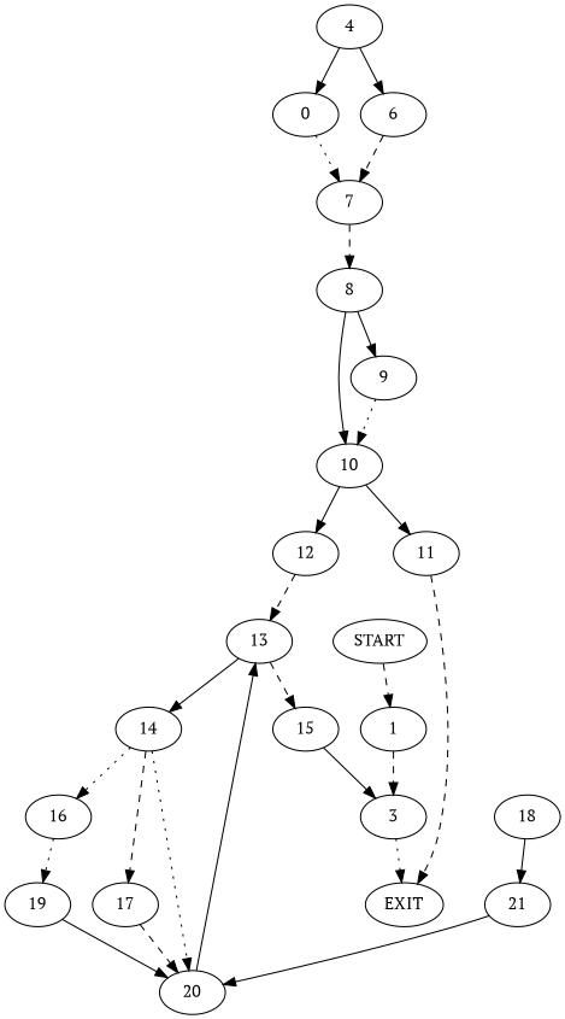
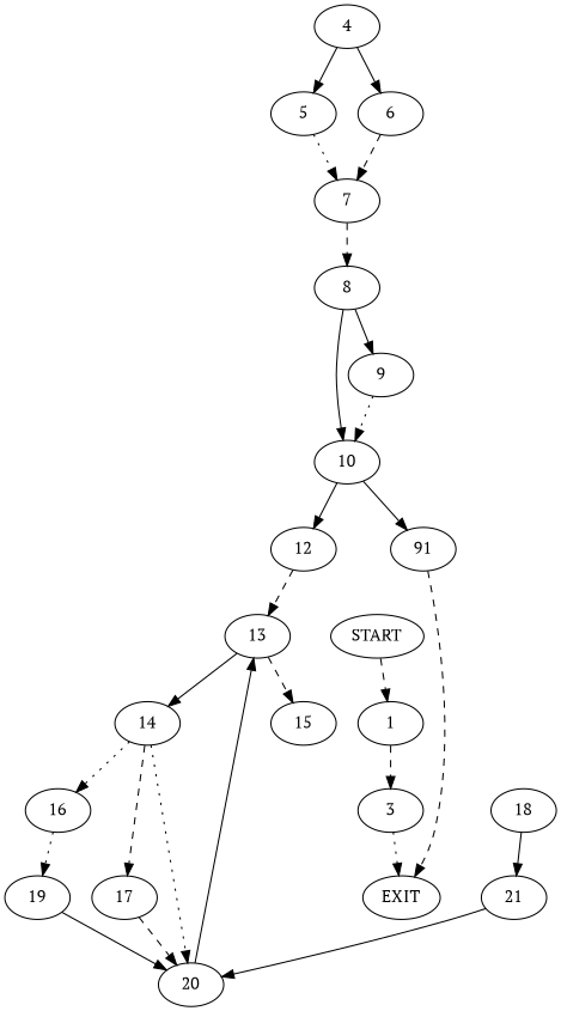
  digraph {
    fontname="PT Serif"
    node [fontname="PT Serif"]
    edge [fontname="PT Serif" style=solid]
    n1 [label=START]
    1
    3
    n4 [label=EXIT]
    4
-   5 [label=0]
+   5
    6
    7
    8
    9
    10
-   11
+   11 [label=91]
    12
    13
    14
    15
    16
    17
    20
    19
    18
    21
    n1 -> 1 [style=dashed]
    1 -> 3 [style=dashed]
    3 -> n4 [style=dotted]
    4 -> 5
    4 -> 6
    5 -> 7 [style=dotted]
    6 -> 7 [style=dashed]
    7 -> 8 [style=dashed]
    8 -> 9
    8 -> 10
    9 -> 10 [style=dotted]
    10 -> 11
    10 -> 12
    11 -> n4 [style=dashed]
    12 -> 13 [style=dashed]
    13 -> 14
    13 -> 15 [style=dashed]
    14 -> 16 [style=dotted]
    14 -> 17 [style=dashed]
    14 -> 20 [style=dotted]
-   15 -> 3
    16 -> 19 [style=dotted]
    17 -> 20 [style=dashed]
    20 -> 13
    19 -> 20
    18 -> 21
    21 -> 20
  }
